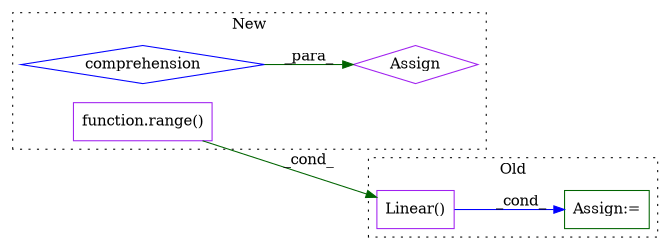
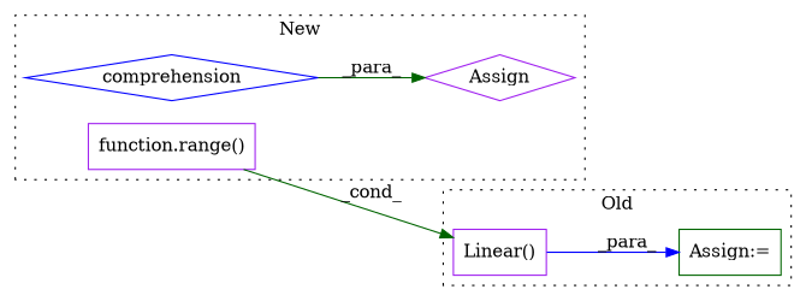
  digraph {
    rankdir=LR
    node [a=75 color=purple l=3 shape=box]
    edge [color=darkgreen]
    n1 [l=104 label="Linear()" s=15017]
    n2 [a=68 color=darkgreen label="Assign:=" s=15014]
    n3 [a=106 l=337 label=Assign s=13272 shape=diamond]
    n4 [a=45 color=blue label=comprehension s=13569 shape=diamond]
    n5 [l="6,1" label="function.range()" s="13578,13594"]
    subgraph cluster_1 {
      label=Old
      style=dotted
      n1
      n2
    }
    subgraph cluster_2 {
      label=New
      style=dotted
      n3
      n4
      n5
    }
-   n1 -> n2 [color=blue label=_cond_]
+   n1 -> n2 [color=blue label=_para_]
    n4 -> n3 [label=_para_]
    n5 -> n1 [label=_cond_]
  }
